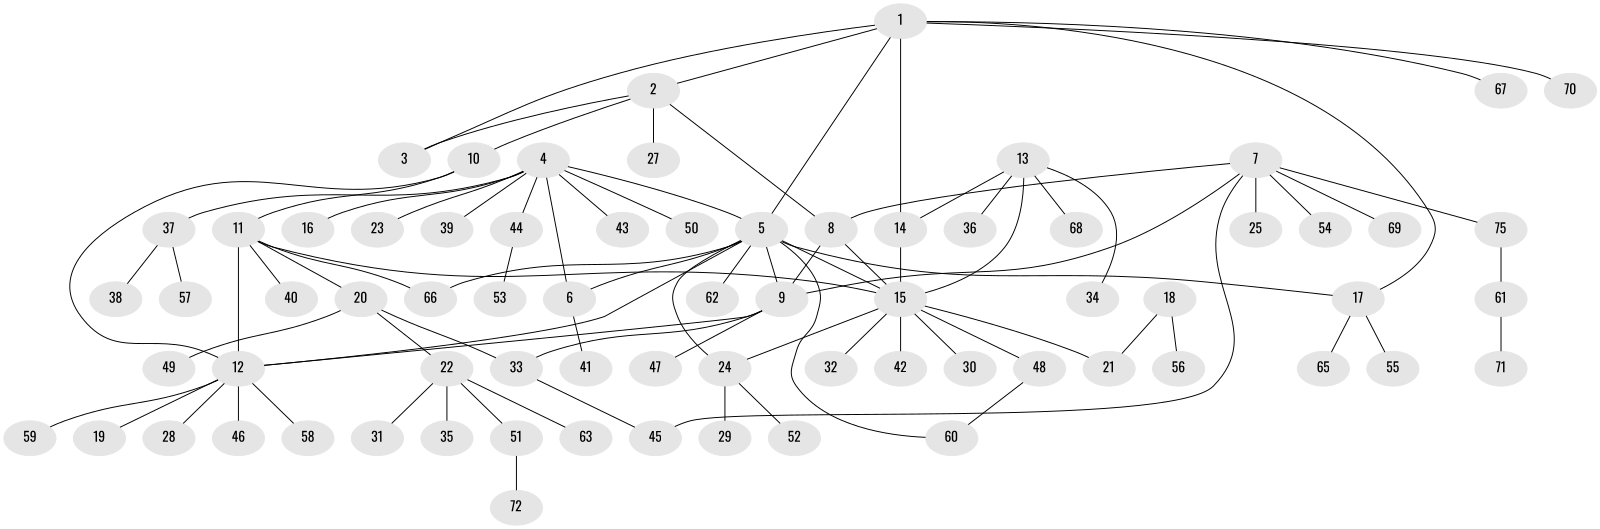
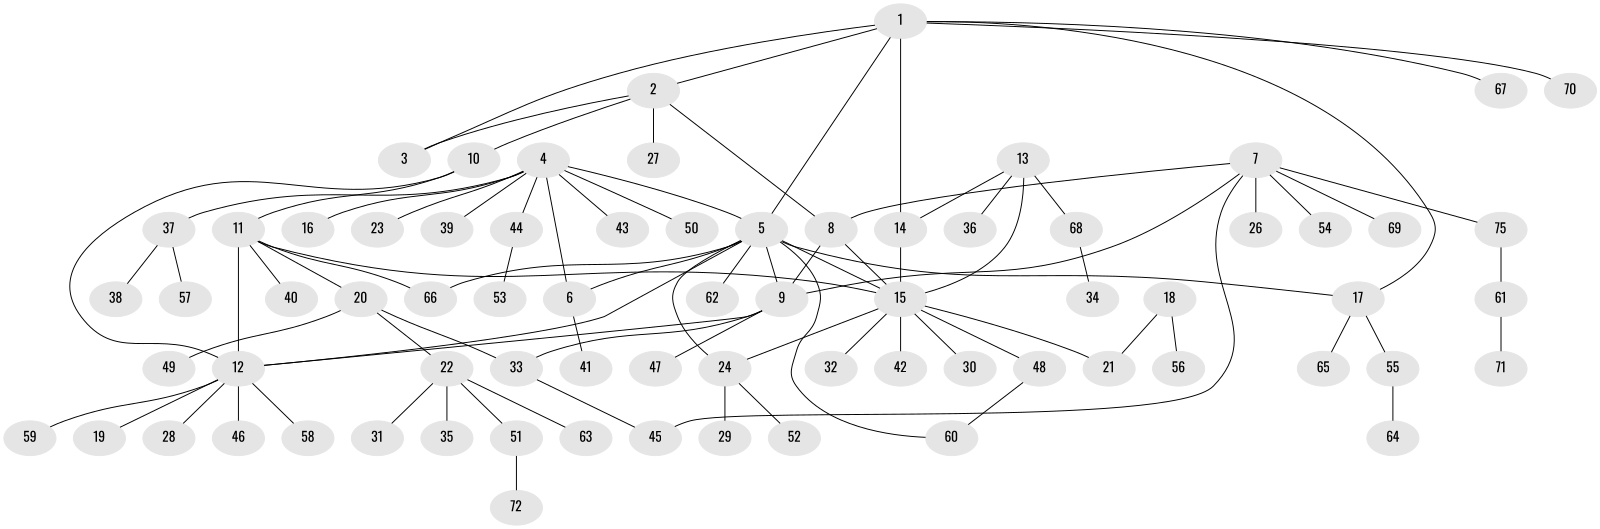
  graph {
    fontname=Oswald
    node [color=gray90 fontname=Oswald style=filled]
    edge [fontname=Oswald]
    1
    2
    3
    5
    14
    17
    67
    70
    8
    10
    27
    6
    9
    12
    15
    24
    60
    62
    66
    55
    65
    11
    4
    16
    23
    37
    39
    43
    44
    50
    41
    38
    57
    53
    33
    47
    19
    28
    46
    58
    59
    30
    32
    42
    48
    21
    29
    52
    7
    n50 [label=75]
-   26 [label=25]
+   26
    45
    54
    69
    61
    20
    40
    22
    49
    13
    34
    36
    68
    18
    56
+   64
    31
    35
    51
    63
    72
    71
    1 -- 2
    1 -- 3
    1 -- 5
    1 -- 14
    1 -- 17
    1 -- 67
    1 -- 70
    2 -- 3
    2 -- 8
    2 -- 10
    2 -- 27
    5 -- 17
    5 -- 6
    5 -- 9
    5 -- 12
    5 -- 15
    5 -- 24
    5 -- 60
    5 -- 62
    5 -- 66
    14 -- 15
    17 -- 55
    17 -- 65
    8 -- 9
    8 -- 15
    10 -- 12
    10 -- 11
    6 -- 41
    9 -- 12
    9 -- 33
    9 -- 47
    12 -- 19
    12 -- 28
    12 -- 46
    12 -- 58
    12 -- 59
    15 -- 24
    15 -- 30
    15 -- 32
    15 -- 42
    15 -- 48
    15 -- 21
    24 -- 29
    24 -- 52
+   55 -- 64
    11 -- 12
    11 -- 15
    11 -- 66
    11 -- 20
    11 -- 40
    4 -- 5
    4 -- 6
    4 -- 16
    4 -- 23
    4 -- 37
    4 -- 39
    4 -- 43
    4 -- 44
    4 -- 50
    37 -- 38
    37 -- 57
    44 -- 53
    33 -- 45
    48 -- 60
    7 -- 8
    7 -- 9
    7 -- n50
    7 -- 26
    7 -- 45
    7 -- 54
    7 -- 69
    n50 -- 61
    61 -- 71
    20 -- 33
    20 -- 22
    20 -- 49
    22 -- 31
    22 -- 35
    22 -- 51
    22 -- 63
    13 -- 14
    13 -- 15
-   13 -- 34
+   68 -- 34
    13 -- 36
    13 -- 68
    18 -- 21
    18 -- 56
    51 -- 72
  }
